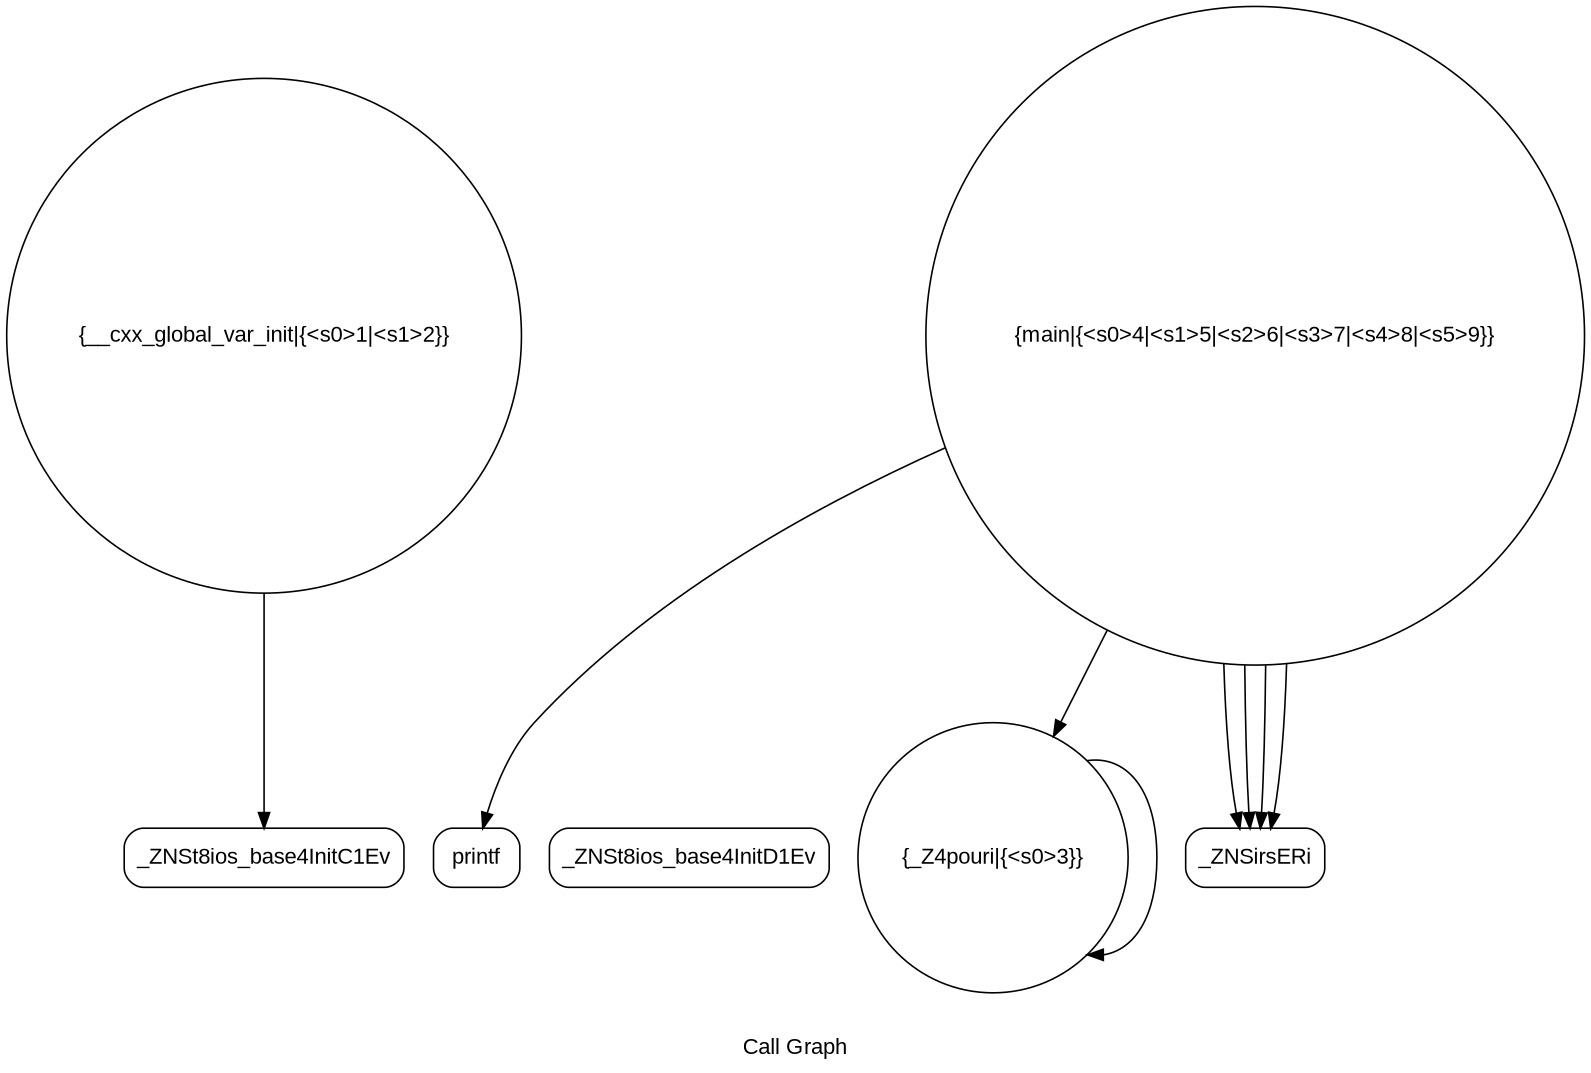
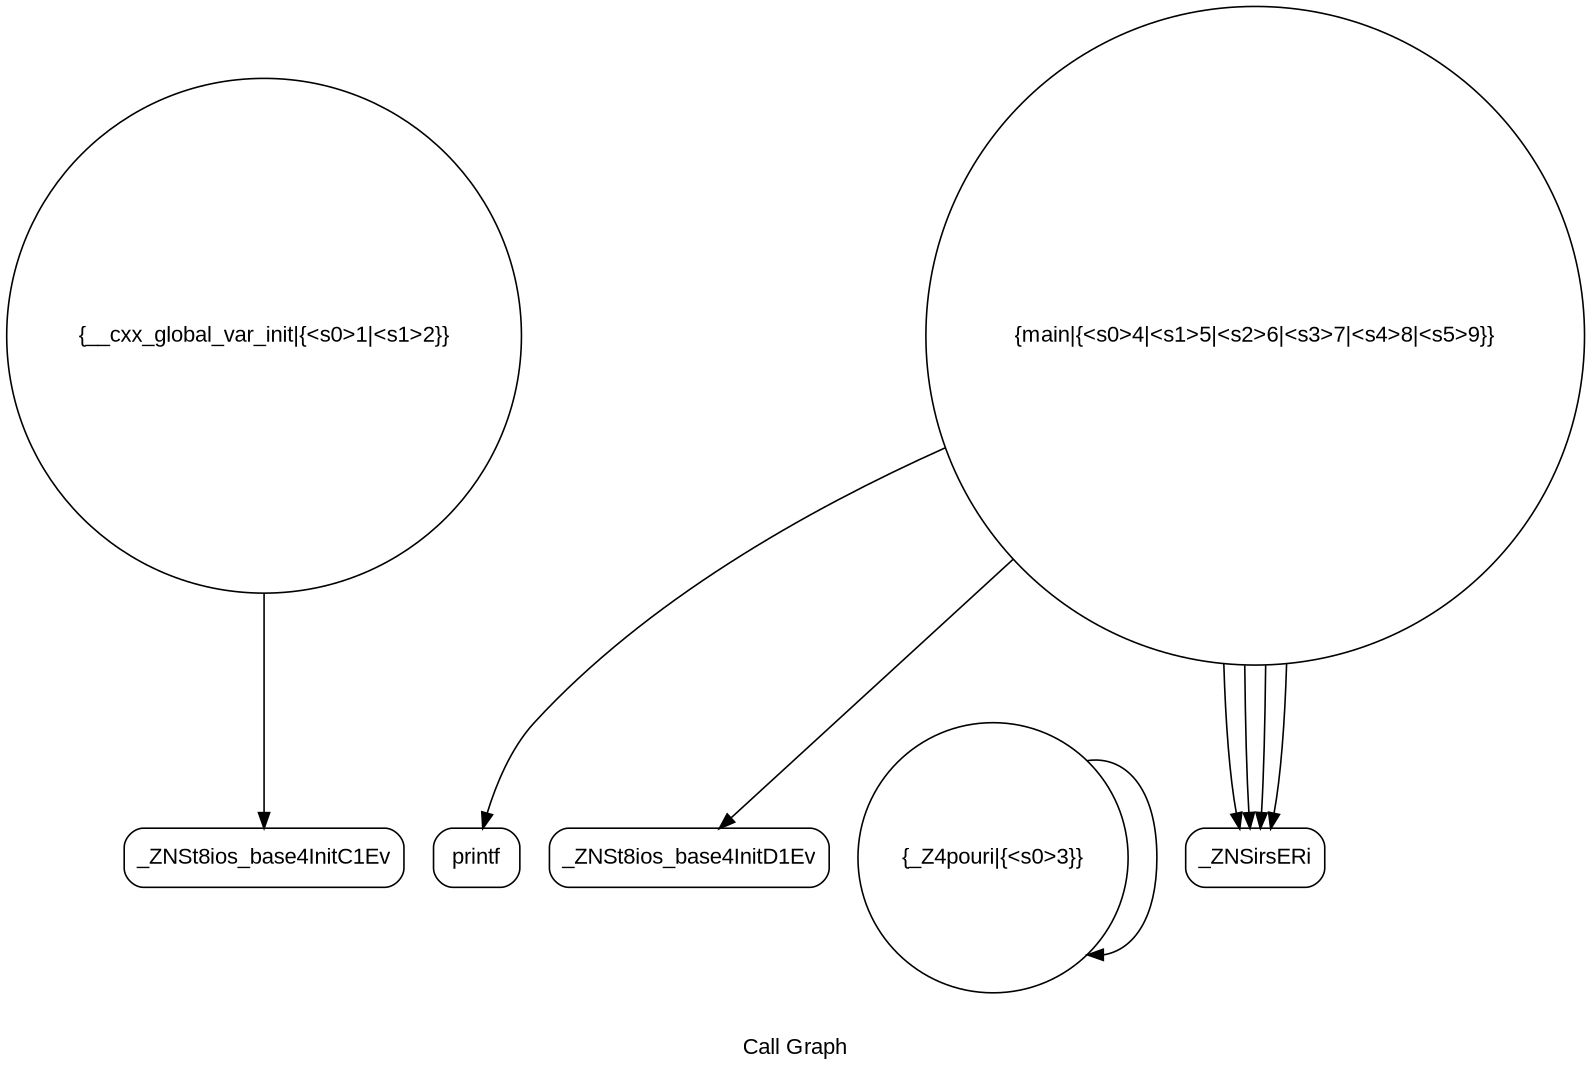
  digraph {
    fontname="Liberation Sans"
    label="Call Graph"
    node [fontname="Liberation Sans" shape=Mrecord]
    edge [color=black fontname="Liberation Sans" tailport=s0]
    n1 [label="{__cxx_global_var_init|{<s0>1|<s1>2}}" shape=circle]
    n2 [label="{_ZNSt8ios_base4InitC1Ev}"]
    n3 [label="{printf}"]
    n4 [label="{_ZNSt8ios_base4InitD1Ev}"]
    n5 [label="{_Z4pouri|{<s0>3}}" shape=circle]
    n6 [label="{_ZNSirsERi}"]
    n7 [label="{main|{<s0>4|<s1>5|<s2>6|<s3>7|<s4>8|<s5>9}}" shape=circle]
    n1 -> n2
    n5 -> n5
    n7 -> n3 [tailport=s5]
-   n7 -> n5 [tailport=s4]
+   n7 -> n4 [tailport=s4]
    n7 -> n6
    n7 -> n6 [tailport=s1]
    n7 -> n6 [tailport=s2]
    n7 -> n6 [tailport=s3]
  }
